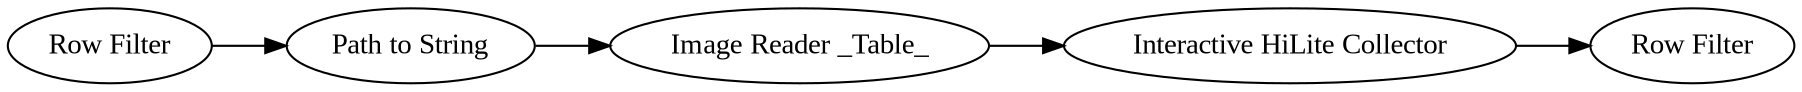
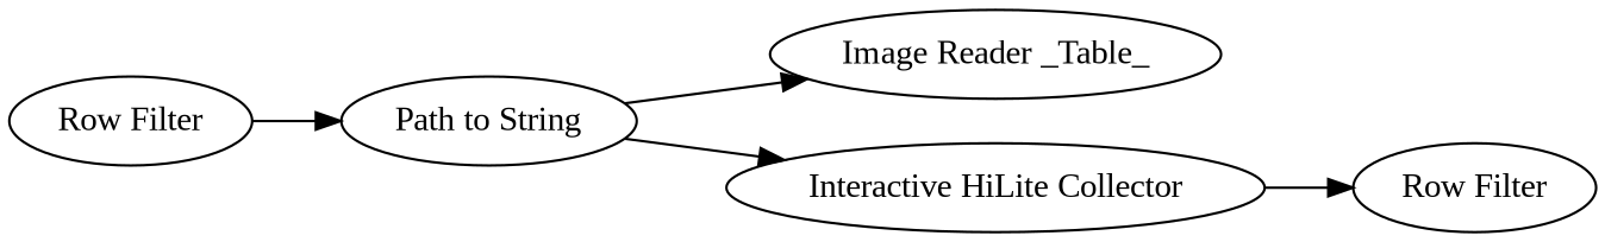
  digraph {
    fontname="Liberation Serif"
    rankdir=LR
    node [fontname="Liberation Serif"]
    edge [fontname="Liberation Serif"]
    n1 [label="Image Reader _Table_"]
    n2 [label="Interactive HiLite Collector"]
    n3 [label="Row Filter"]
    n4 [label="Row Filter"]
    n5 [label="Path to String"]
-   n1 -> n2
+   n5 -> n2
    n2 -> n3
    n4 -> n5
    n5 -> n1
  }
